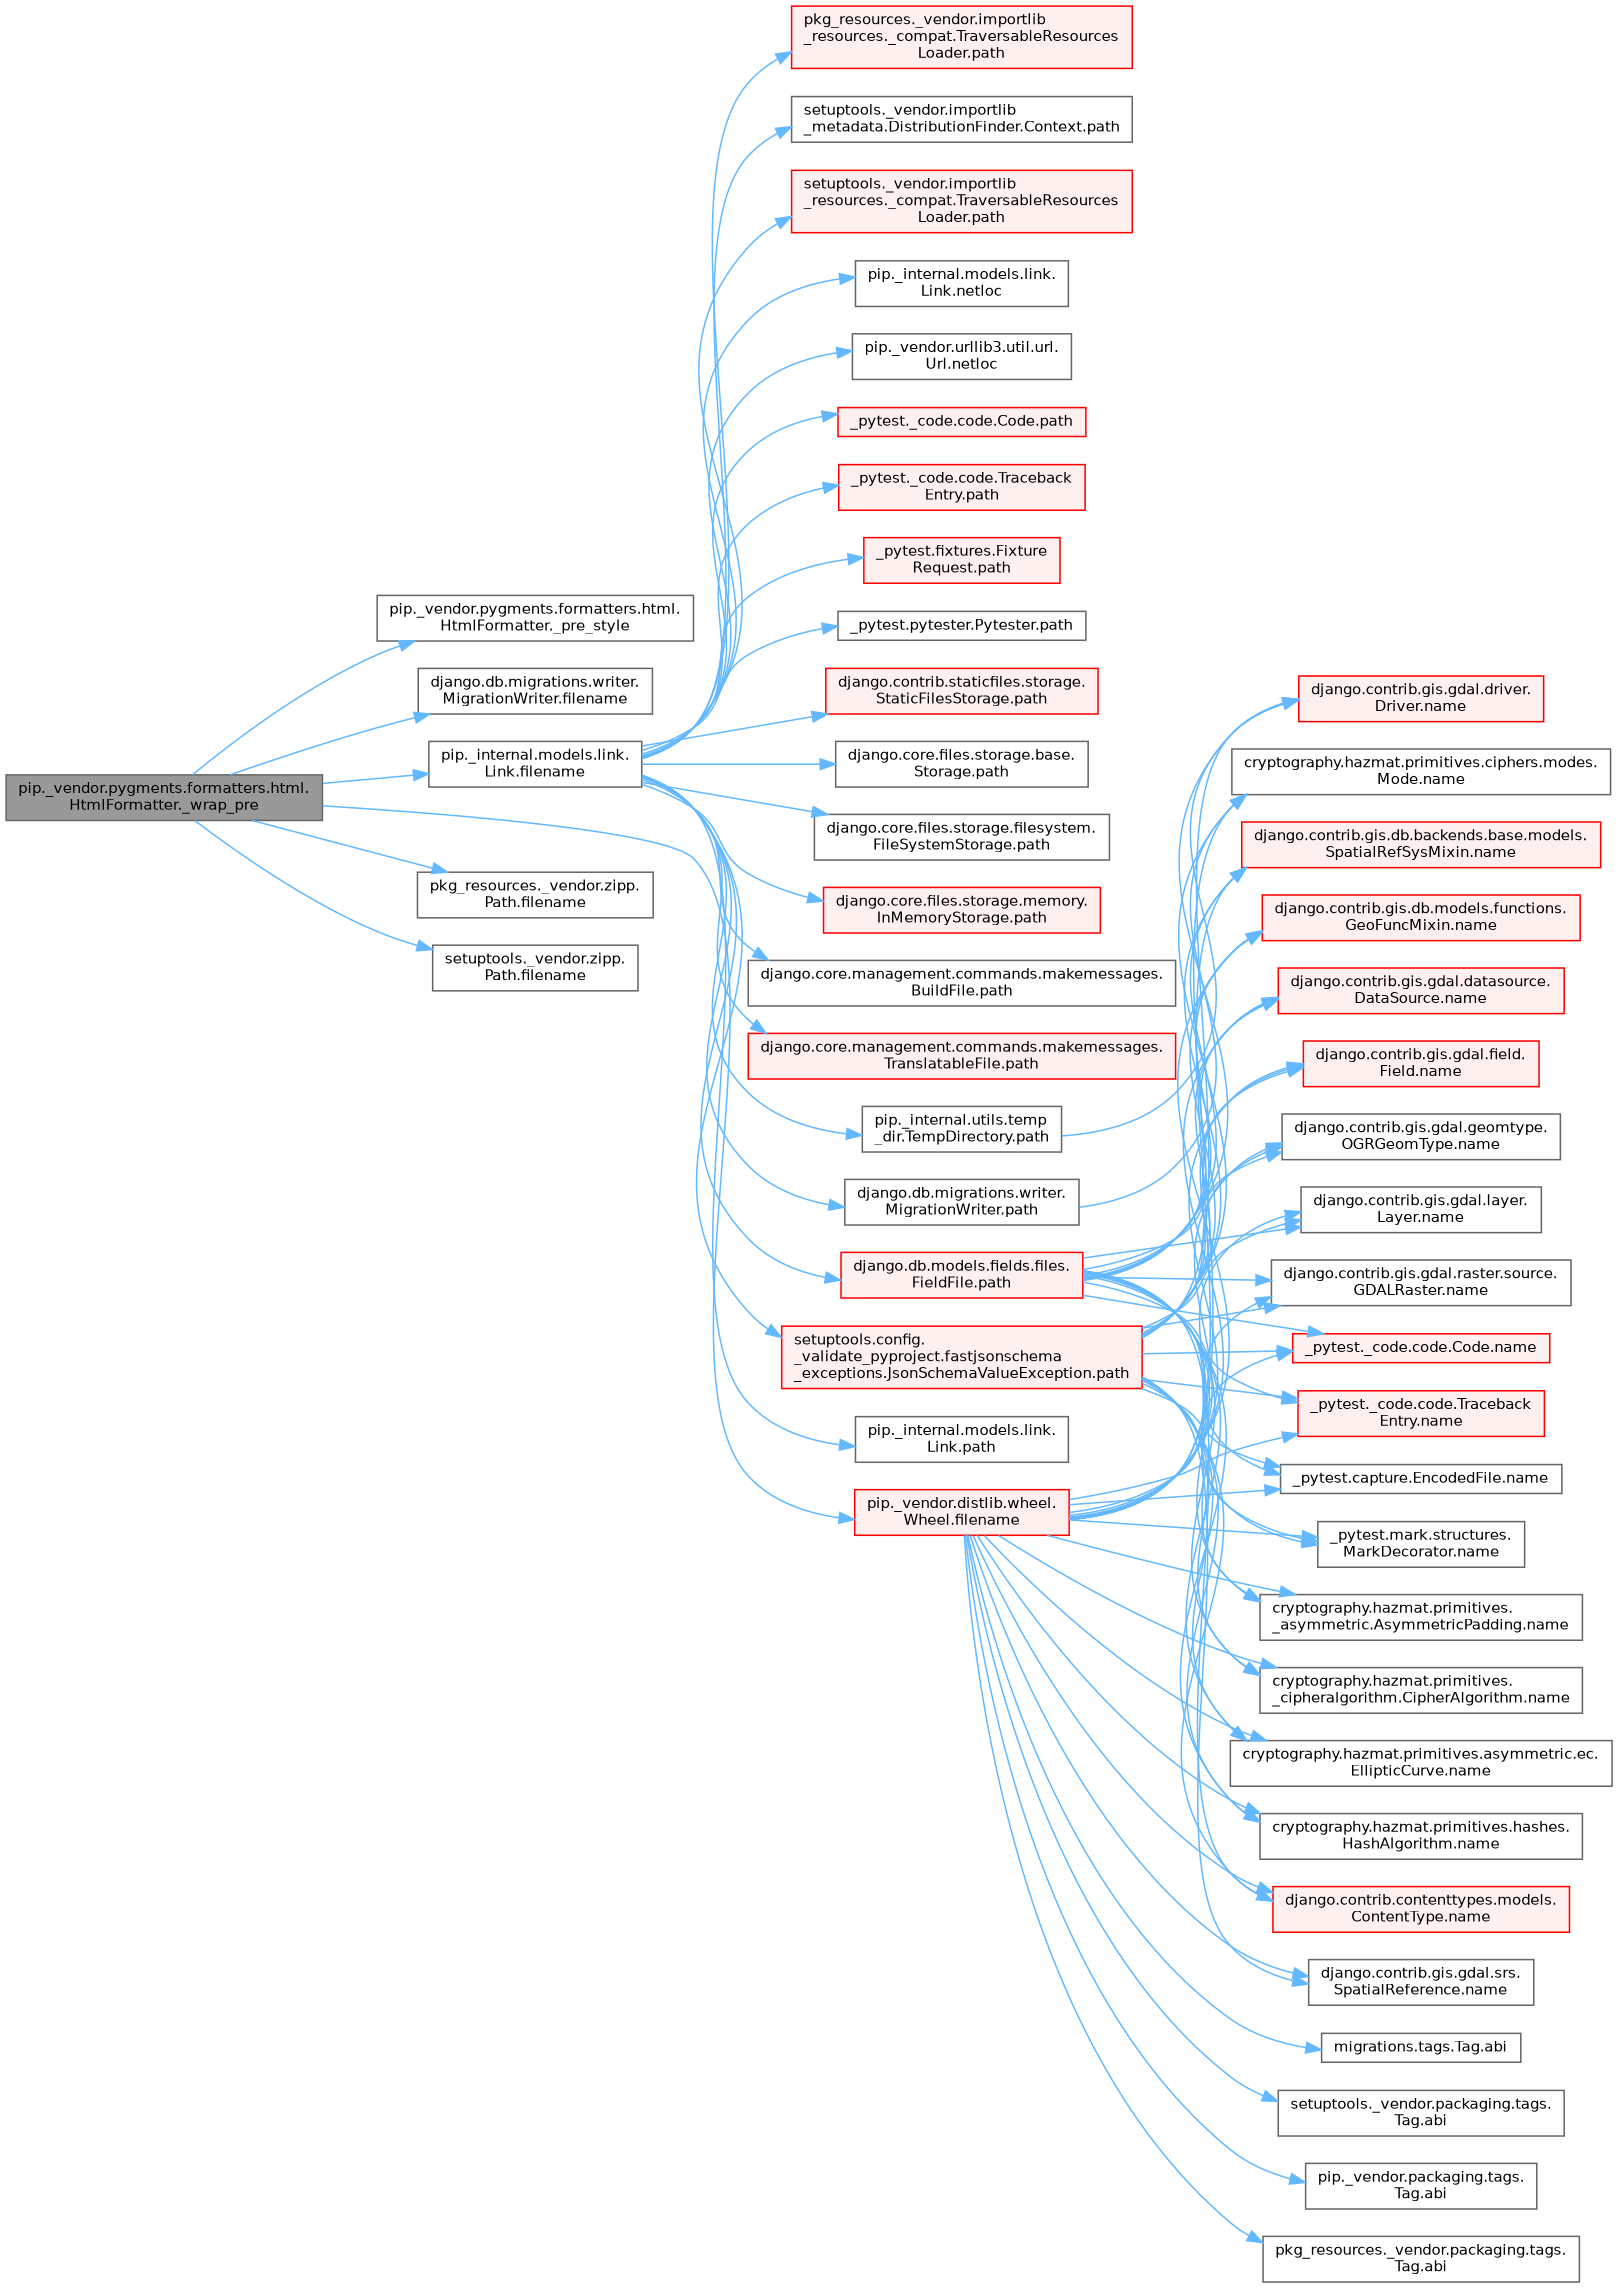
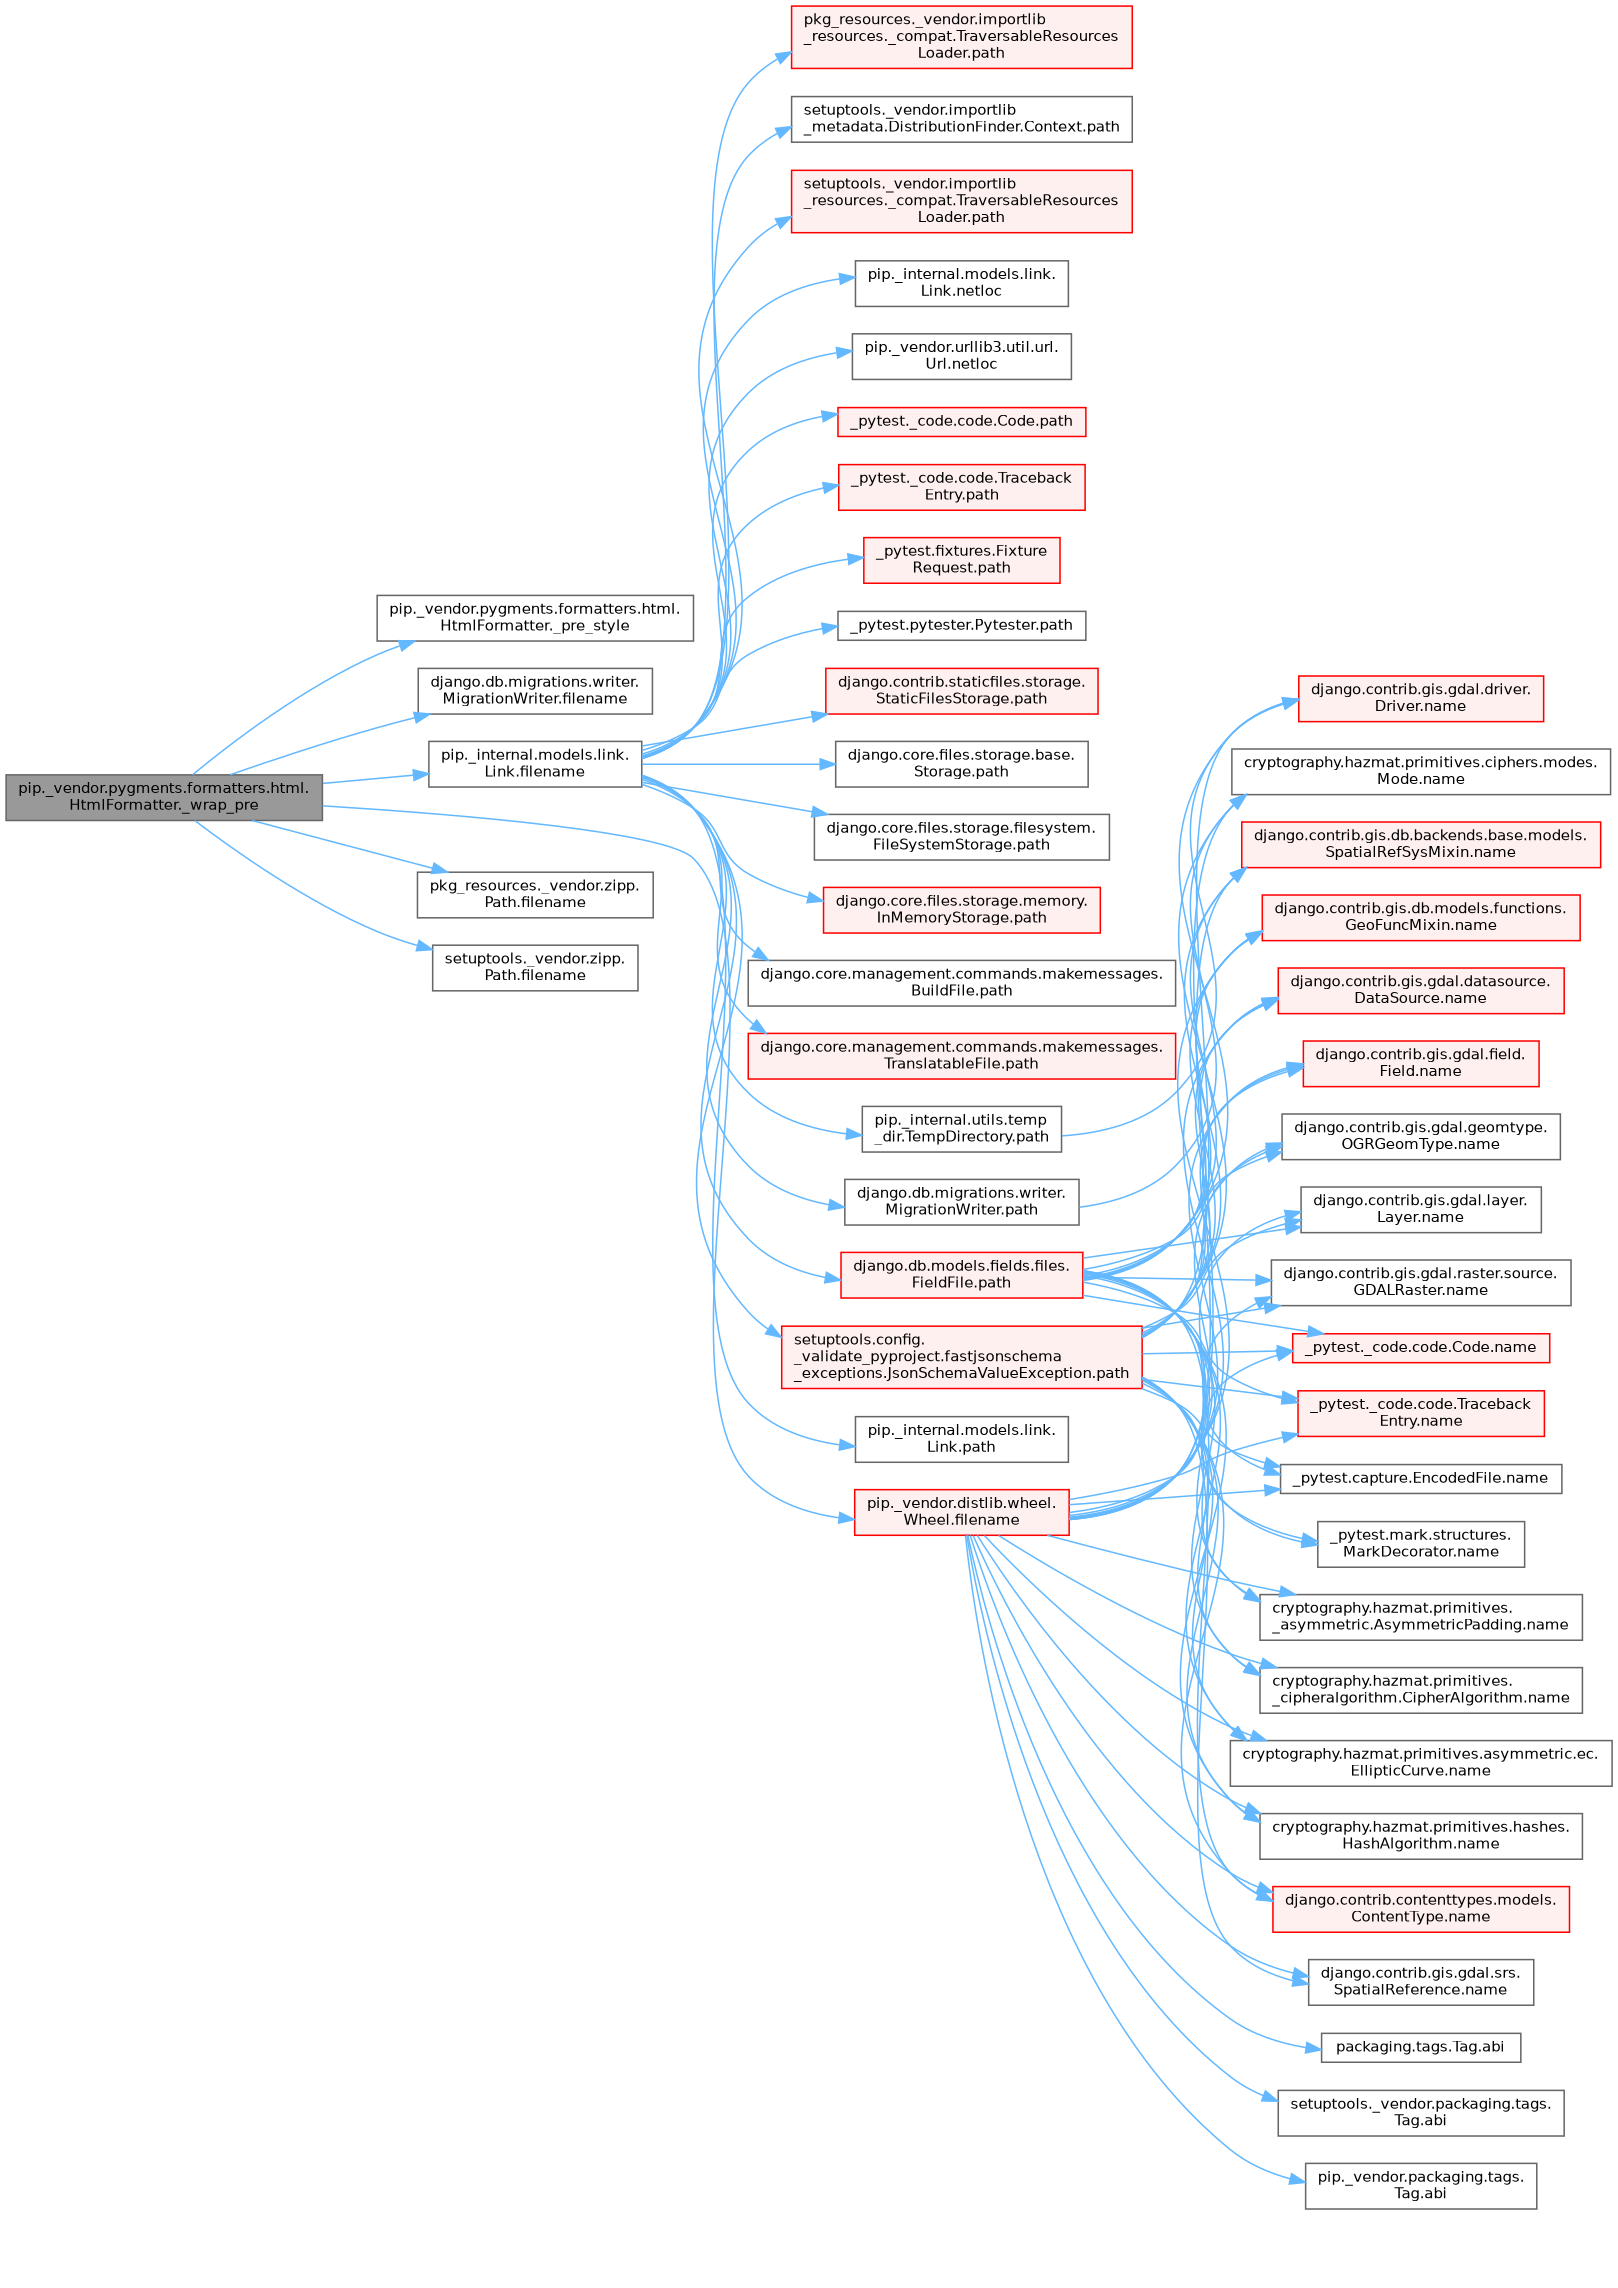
  digraph {
    rankdir=LR
    node [color=grey40 fillcolor=white fontname=Helvetica fontsize=10 shape=box style=filled]
    edge [color=steelblue1 fontname=Helvetica fontsize=10 labelfontname=Helvetica labelfontsize=10 style=solid]
    n1 [color=gray40 fillcolor=grey60 fontcolor=black height=0.2 label="pip._vendor.pygments.formatters.html.\lHtmlFormatter._wrap_pre" width=0.4]
    n2 [height=0.2 label="pip._vendor.pygments.formatters.html.\lHtmlFormatter._pre_style" width=0.4]
    n3 [height=0.2 label="django.db.migrations.writer.\lMigrationWriter.filename" width=0.4]
    n4 [height=0.2 label="pip._internal.models.link.\lLink.filename" width=0.4]
    n5 [color=red fillcolor="#FFF0F0" height=0.2 label="pip._vendor.distlib.wheel.\lWheel.filename" width=0.4]
    n6 [height=0.2 label="pkg_resources._vendor.zipp.\lPath.filename" width=0.4]
    n7 [height=0.2 label="setuptools._vendor.zipp.\lPath.filename" width=0.4]
    n8 [height=0.2 label="pip._internal.models.link.\lLink.netloc" width=0.4]
    n9 [height=0.2 label="pip._vendor.urllib3.util.url.\lUrl.netloc" width=0.4]
    n10 [color=red fillcolor="#FFF0F0" height=0.2 label="_pytest._code.code.Code.path" width=0.4]
    n11 [color=red fillcolor="#FFF0F0" height=0.2 label="_pytest._code.code.Traceback\lEntry.path" width=0.4]
    n12 [color=red fillcolor="#FFF0F0" height=0.2 label="_pytest.fixtures.Fixture\lRequest.path" width=0.4]
    n13 [height=0.2 label="_pytest.pytester.Pytester.path" width=0.4]
    n14 [color=red fillcolor="#FFF0F0" height=0.2 label="django.contrib.staticfiles.storage.\lStaticFilesStorage.path" width=0.4]
    n15 [height=0.2 label="django.core.files.storage.base.\lStorage.path" width=0.4]
    n16 [height=0.2 label="django.core.files.storage.filesystem.\lFileSystemStorage.path" width=0.4]
    n17 [color=red fillcolor="#FFF0F0" height=0.2 label="django.core.files.storage.memory.\lInMemoryStorage.path" width=0.4]
    n18 [height=0.2 label="django.core.management.commands.makemessages.\lBuildFile.path" width=0.4]
    n19 [color=red fillcolor="#FFF0F0" height=0.2 label="django.core.management.commands.makemessages.\lTranslatableFile.path" width=0.4]
    n20 [height=0.2 label="django.db.migrations.writer.\lMigrationWriter.path" width=0.4]
    n21 [color=red fillcolor="#FFF0F0" height=0.2 label="django.db.models.fields.files.\lFieldFile.path" width=0.4]
    n22 [height=0.2 label="pip._internal.models.link.\lLink.path" width=0.4]
    n23 [height=0.2 label="pip._internal.utils.temp\l_dir.TempDirectory.path" width=0.4]
    n24 [color=red fillcolor="#FFF0F0" height=0.2 label="pkg_resources._vendor.importlib\l_resources._compat.TraversableResources\lLoader.path" width=0.4]
    n25 [height=0.2 label="setuptools._vendor.importlib\l_metadata.DistributionFinder.Context.path" width=0.4]
    n26 [color=red fillcolor="#FFF0F0" height=0.2 label="setuptools._vendor.importlib\l_resources._compat.TraversableResources\lLoader.path" width=0.4]
    n27 [color=red fillcolor="#FFF0F0" height=0.2 label="setuptools.config.\l_validate_pyproject.fastjsonschema\l_exceptions.JsonSchemaValueException.path" width=0.4]
    n28 [color=red fillcolor="#FFF0F0" height=0.2 label="_pytest._code.code.Code.name" width=0.4]
    n29 [color=red fillcolor="#FFF0F0" height=0.2 label="_pytest._code.code.Traceback\lEntry.name" width=0.4]
    n30 [height=0.2 label="_pytest.capture.EncodedFile.name" width=0.4]
    n31 [height=0.2 label="_pytest.mark.structures.\lMarkDecorator.name" width=0.4]
    n32 [height=0.2 label="cryptography.hazmat.primitives.\l_asymmetric.AsymmetricPadding.name" width=0.4]
    n33 [height=0.2 label="cryptography.hazmat.primitives.\l_cipheralgorithm.CipherAlgorithm.name" width=0.4]
    n34 [height=0.2 label="cryptography.hazmat.primitives.asymmetric.ec.\lEllipticCurve.name" width=0.4]
    n35 [height=0.2 label="cryptography.hazmat.primitives.ciphers.modes.\lMode.name" width=0.4]
    n36 [height=0.2 label="cryptography.hazmat.primitives.hashes.\lHashAlgorithm.name" width=0.4]
    n37 [color=red fillcolor="#FFF0F0" height=0.2 label="django.contrib.contenttypes.models.\lContentType.name" width=0.4]
    n38 [color=red fillcolor="#FFF0F0" height=0.2 label="django.contrib.gis.db.backends.base.models.\lSpatialRefSysMixin.name" width=0.4]
    n39 [color=red fillcolor="#FFF0F0" height=0.2 label="django.contrib.gis.db.models.functions.\lGeoFuncMixin.name" width=0.4]
    n40 [color=red fillcolor="#FFF0F0" height=0.2 label="django.contrib.gis.gdal.datasource.\lDataSource.name" width=0.4]
    n41 [color=red fillcolor="#FFF0F0" height=0.2 label="django.contrib.gis.gdal.field.\lField.name" width=0.4]
    n42 [height=0.2 label="django.contrib.gis.gdal.geomtype.\lOGRGeomType.name" width=0.4]
    n43 [height=0.2 label="django.contrib.gis.gdal.layer.\lLayer.name" width=0.4]
    n44 [height=0.2 label="django.contrib.gis.gdal.raster.source.\lGDALRaster.name" width=0.4]
    n45 [height=0.2 label="django.contrib.gis.gdal.srs.\lSpatialReference.name" width=0.4]
-   n46 [height=0.2 label="migrations.tags.Tag.abi" width=0.4]
+   n46 [height=0.2 label="packaging.tags.Tag.abi" width=0.4]
    n47 [height=0.2 label="pip._vendor.packaging.tags.\lTag.abi" width=0.4]
-   n48 [height=0.2 label="pkg_resources._vendor.packaging.tags.\lTag.abi" width=0.4]
    n49 [height=0.2 label="setuptools._vendor.packaging.tags.\lTag.abi" width=0.4]
    n50 [color=red fillcolor="#FFF0F0" height=0.2 label="django.contrib.gis.gdal.driver.\lDriver.name" width=0.4]
    n1 -> n2
    n1 -> n3
    n1 -> n4
    n1 -> n5
    n1 -> n6
    n1 -> n7
    n4 -> n8
    n4 -> n9
    n4 -> n10
    n4 -> n11
    n4 -> n12
    n4 -> n13
    n4 -> n14
    n4 -> n15
    n4 -> n16
    n4 -> n17
    n4 -> n18
    n4 -> n19
    n4 -> n20
    n4 -> n21
    n4 -> n22
    n4 -> n23
    n4 -> n24
    n4 -> n25
    n4 -> n26
    n4 -> n27
    n5 -> n28
    n5 -> n29
    n5 -> n30
-   n5 -> n31
    n5 -> n32
    n5 -> n33
    n5 -> n34
    n5 -> n35
    n5 -> n36
    n5 -> n37
    n5 -> n38
    n5 -> n39
    n5 -> n40
    n5 -> n41
    n5 -> n42
    n5 -> n43
    n5 -> n44
    n5 -> n45
    n5 -> n46
    n5 -> n47
-   n5 -> n48
    n5 -> n49
    n20 -> n35
    n21 -> n28
    n21 -> n29
    n21 -> n30
    n21 -> n31
    n21 -> n32
    n21 -> n33
    n21 -> n34
    n21 -> n36
    n21 -> n37
    n21 -> n38
    n21 -> n39
    n21 -> n40
    n21 -> n41
    n21 -> n42
    n21 -> n43
    n21 -> n44
    n21 -> n50
    n23 -> n50
    n27 -> n28
    n27 -> n29
    n27 -> n30
    n27 -> n31
    n27 -> n32
    n27 -> n33
    n27 -> n34
    n27 -> n35
    n27 -> n36
    n27 -> n37
    n27 -> n38
    n27 -> n39
    n27 -> n40
    n27 -> n41
    n27 -> n42
    n27 -> n43
    n27 -> n44
    n27 -> n45
    n27 -> n50
  }
